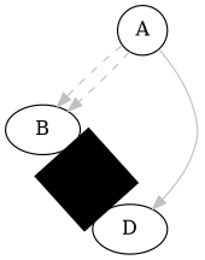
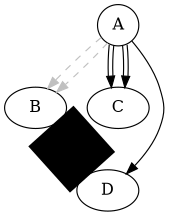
  digraph {
    A [shape=circle]
    B
+   C
    D
    A -> B [color=grey style=dashed]
    A -> B [color=grey style=dashed]
-   A -> D [penwhape=circle color=grey]
+   A -> C [color="black:invis:black"]
+   A -> C [color="black:invis:black"]
+   A -> D [penwhape=circle]
    B -> D [arrowhead=none penwidth=53]
  }
